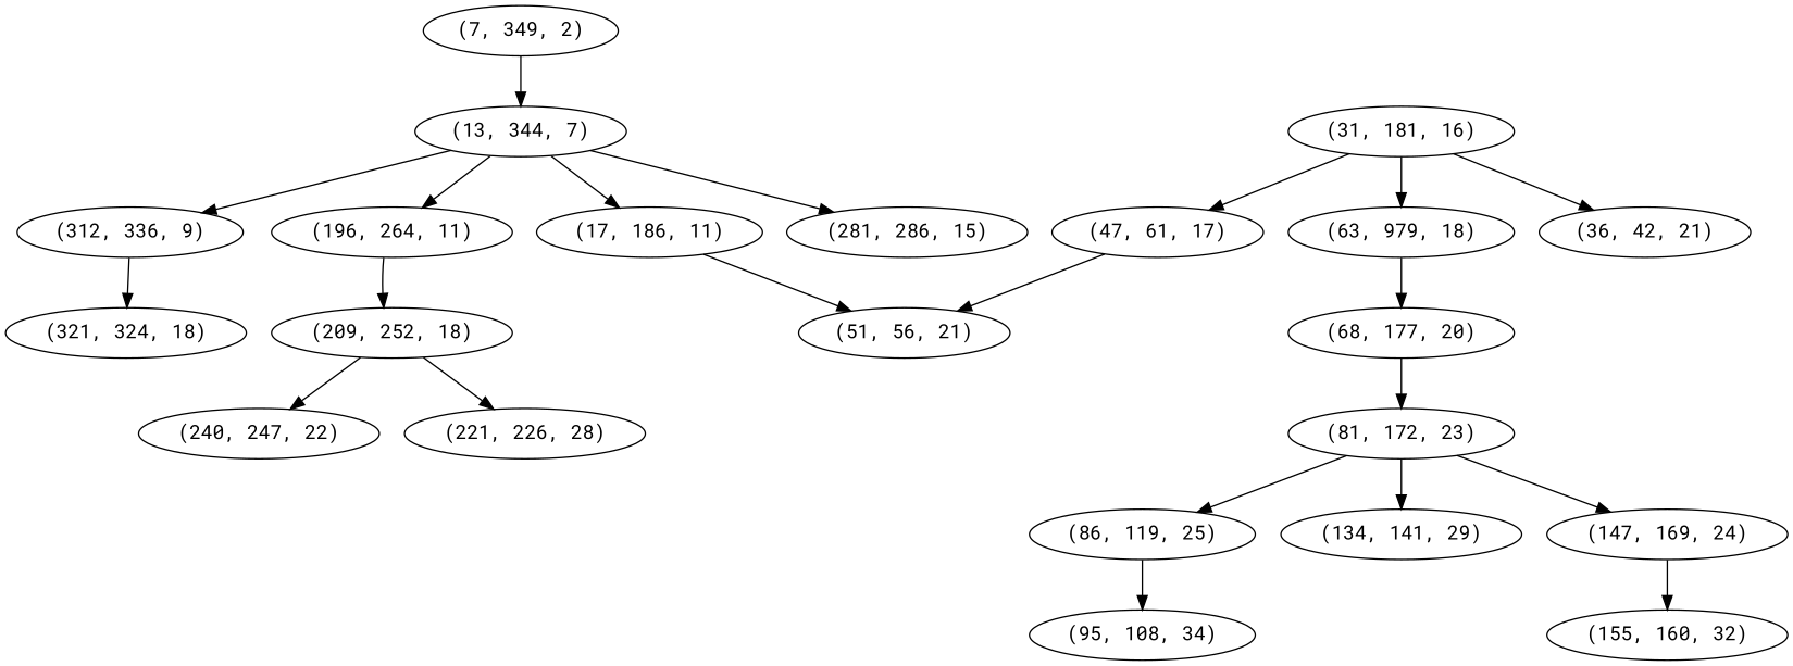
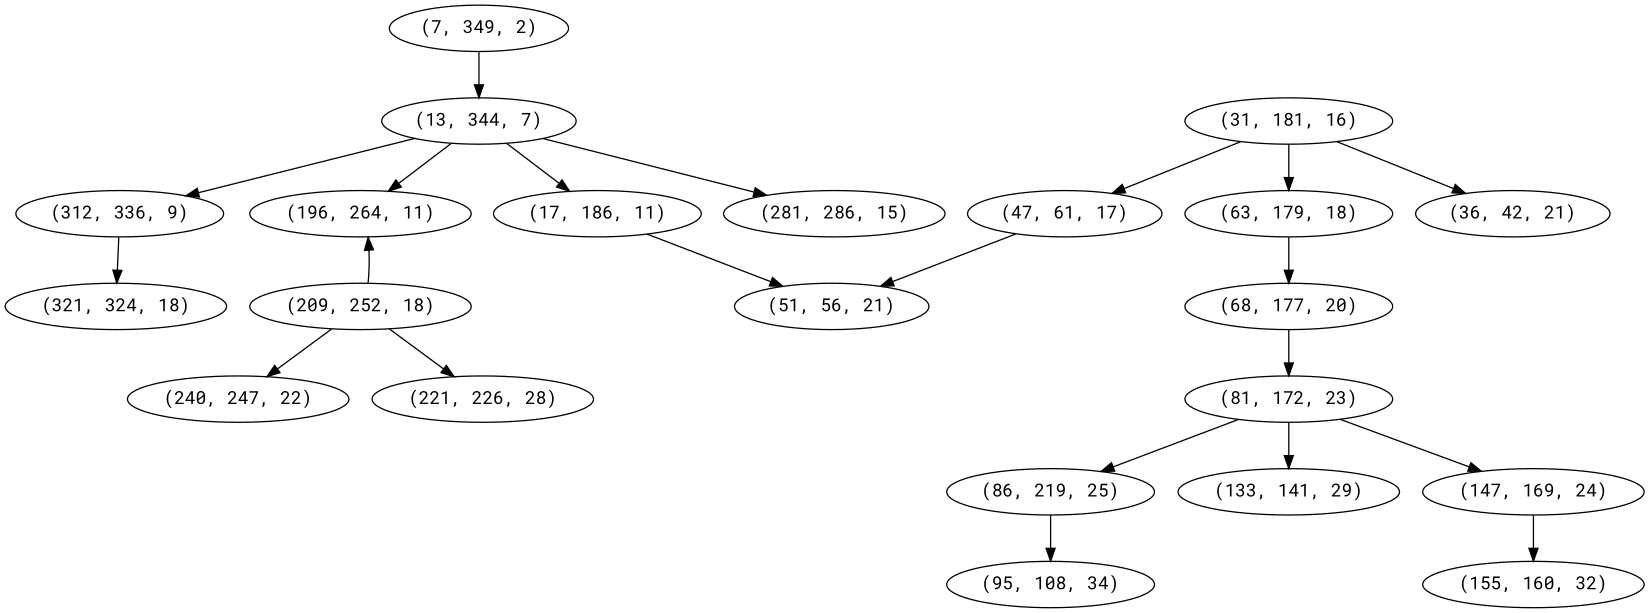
  digraph {
    fontname="Roboto Mono"
    node [fontname="Roboto Mono"]
    edge [fontname="Roboto Mono"]
    "(7, 349, 2)"
    "(13, 344, 7)"
    "(17, 186, 11)"
    "(196, 264, 11)"
    "(281, 286, 15)"
    "(312, 336, 9)"
    "(51, 56, 21)"
    "(209, 252, 18)"
    n9 [label="(321, 324, 18)"]
    "(31, 181, 16)"
    "(36, 42, 21)"
    "(47, 61, 17)"
-   "(63, 179, 18)" [label="(63, 979, 18)"]
+   "(63, 179, 18)"
    "(68, 177, 20)"
    n15 [label="(81, 172, 23)"]
-   "(86, 119, 25)"
-   "(133, 141, 29)" [label="(134, 141, 29)"]
+   "(86, 119, 25)" [label="(86, 219, 25)"]
+   "(133, 141, 29)"
    "(147, 169, 24)"
    "(95, 108, 34)"
    "(155, 160, 32)"
    "(221, 226, 28)"
    "(240, 247, 22)"
    "(7, 349, 2)" -> "(13, 344, 7)"
    "(13, 344, 7)" -> "(17, 186, 11)"
    "(13, 344, 7)" -> "(196, 264, 11)"
    "(13, 344, 7)" -> "(281, 286, 15)"
    "(13, 344, 7)" -> "(312, 336, 9)"
    "(17, 186, 11)" -> "(51, 56, 21)"
-   "(196, 264, 11)" -> "(209, 252, 18)"
+   "(209, 252, 18)" -> "(196, 264, 11)"
    "(312, 336, 9)" -> n9
    "(209, 252, 18)" -> "(221, 226, 28)"
    "(209, 252, 18)" -> "(240, 247, 22)"
    "(31, 181, 16)" -> "(36, 42, 21)"
    "(31, 181, 16)" -> "(47, 61, 17)"
    "(31, 181, 16)" -> "(63, 179, 18)"
    "(47, 61, 17)" -> "(51, 56, 21)"
    "(63, 179, 18)" -> "(68, 177, 20)"
    "(68, 177, 20)" -> n15
    n15 -> "(86, 119, 25)"
    n15 -> "(133, 141, 29)"
    n15 -> "(147, 169, 24)"
    "(86, 119, 25)" -> "(95, 108, 34)"
    "(147, 169, 24)" -> "(155, 160, 32)"
  }
